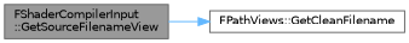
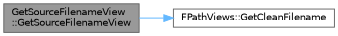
  digraph {
    rankdir=LR
    node [fontname=Helvetica fontsize=10 shape=box style=filled]
-   n1 [color=gray40 fillcolor=grey60 fontcolor=black height=0.2 label="FShaderCompilerInput\l::GetSourceFilenameView" width=0.4]
+   n1 [color=gray40 fillcolor=grey60 fontcolor=black height=0.2 label="GetSourceFilenameView\l::GetSourceFilenameView" width=0.4]
    n2 [color=grey40 fillcolor=white height=0.2 label="FPathViews::GetCleanFilename" width=0.4]
    n1 -> n2 [color=steelblue1 fontname=Helvetica fontsize=10 labelfontname=Helvetica labelfontsize=10 style=solid]
  }
